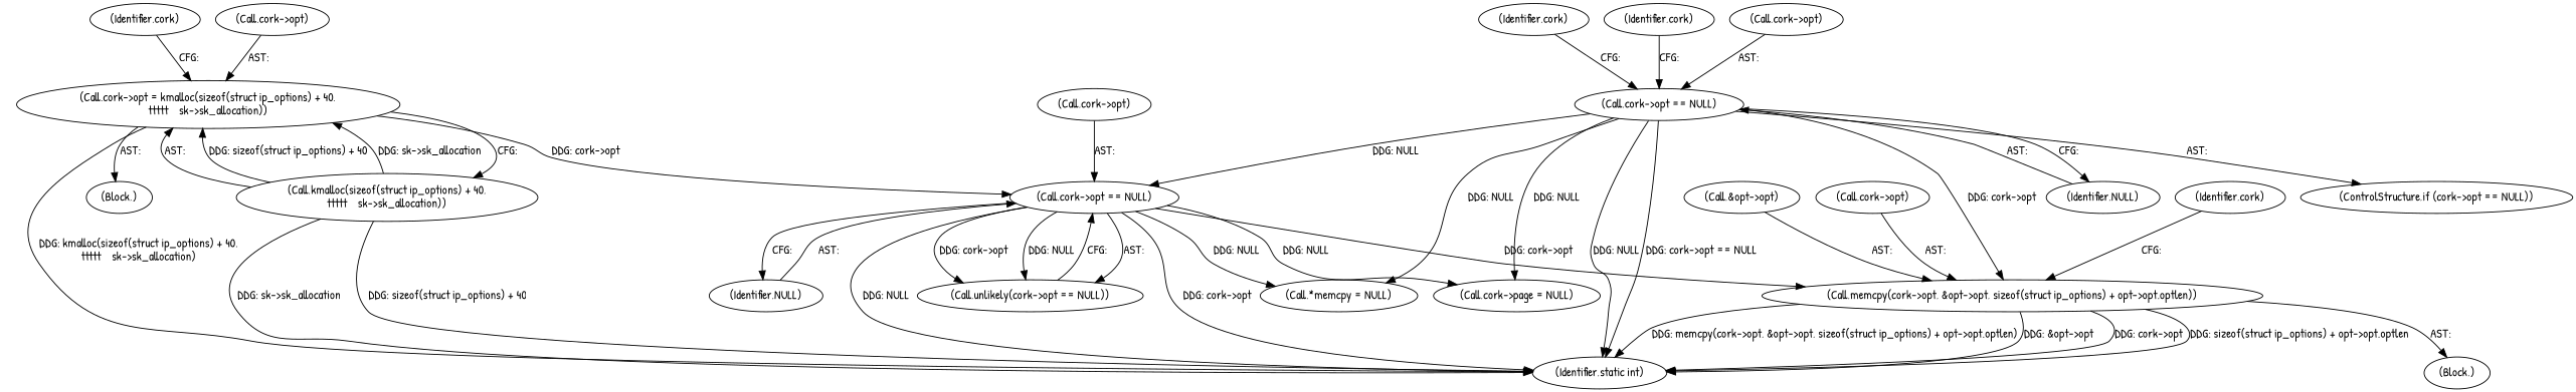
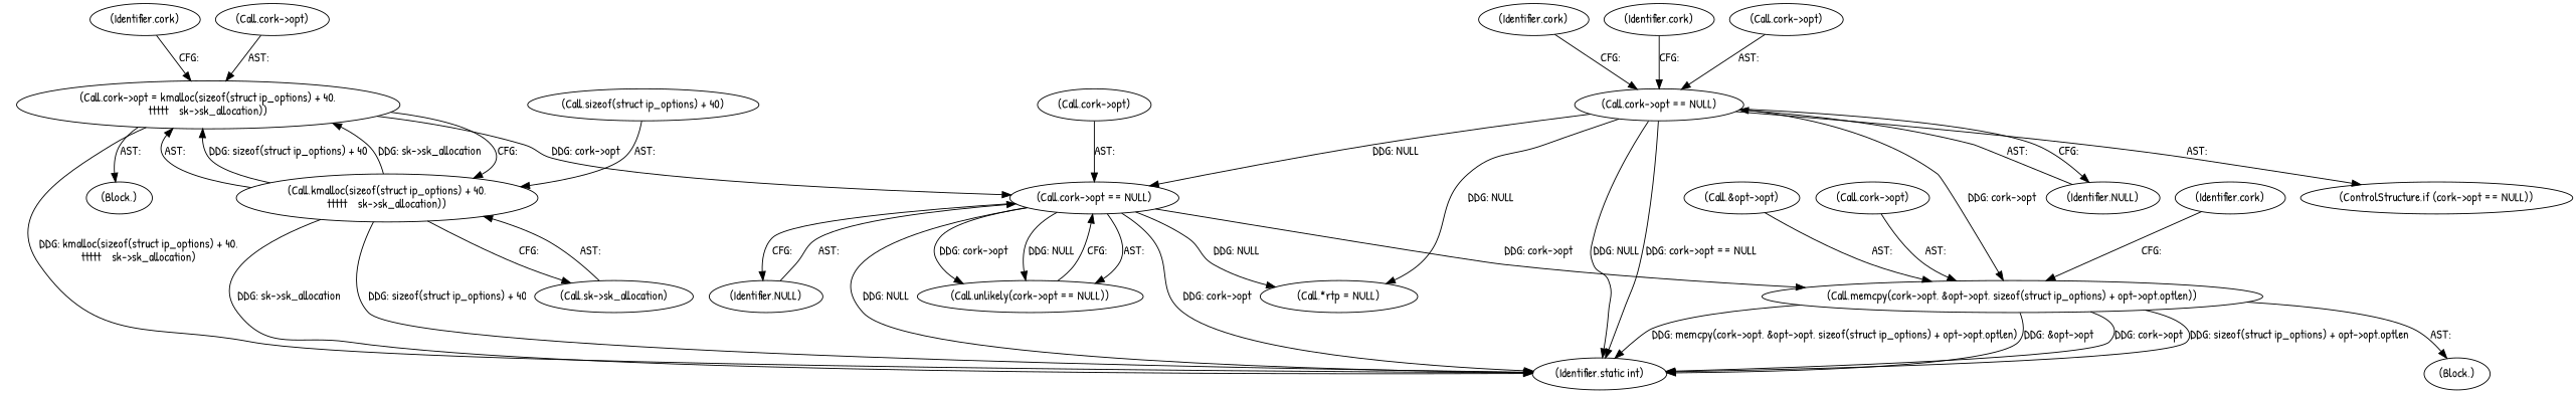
  digraph {
    fontname="Patrick Hand"
    node [fontname="Patrick Hand"]
    edge [fontname="Patrick Hand"]
    n1 [label="(Call,memcpy(cork->opt, &opt->opt, sizeof(struct ip_options) + opt->opt.optlen))"]
    n2 [label="(Identifier,static int)"]
    n3 [label="(Block,)"]
    n4 [label="(Call,cork->opt == NULL)"]
    n5 [label="(Call,cork->opt == NULL)"]
    n6 [label="(Identifier,NULL)"]
-   n7 [label="(Call,*memcpy = NULL)"]
-   n8 [label="(Call,cork->page = NULL)"]
+   n7 [label="(Call,*rtp = NULL)"]
    n9 [label="(ControlStructure,if (cork->opt == NULL))"]
    n10 [label="(Call,unlikely(cork->opt == NULL))"]
    n11 [label="(Identifier,NULL)"]
    n12 [label="(Call,cork->opt = kmalloc(sizeof(struct ip_options) + 40,\n\t\t\t\t\t    sk->sk_allocation))"]
    n13 [label="(Call,kmalloc(sizeof(struct ip_options) + 40,\n\t\t\t\t\t    sk->sk_allocation))"]
    n14 [label="(Block,)"]
+   n15 [label="(Call,sk->sk_allocation)"]
    n16 [label="(Call,&opt->opt)"]
+   n17 [label="(Call,sizeof(struct ip_options) + 40)"]
    n18 [label="(Identifier,cork)"]
    n19 [label="(Call,cork->opt)"]
    n20 [label="(Call,cork->opt)"]
    n21 [label="(Call,cork->opt)"]
    n22 [label="(Identifier,cork)"]
    n23 [label="(Identifier,cork)"]
    n24 [label="(Identifier,cork)"]
    n25 [label="(Call,cork->opt)"]
    n1 -> n2 [label="DDG: cork->opt"]
    n1 -> n2 [label="DDG: sizeof(struct ip_options) + opt->opt.optlen"]
    n1 -> n2 [label="DDG: memcpy(cork->opt, &opt->opt, sizeof(struct ip_options) + opt->opt.optlen)"]
    n1 -> n2 [label="DDG: &opt->opt"]
    n1 -> n3 [label="AST: "]
    n4 -> n1 [label="DDG: cork->opt"]
    n4 -> n2 [label="DDG: NULL"]
    n4 -> n2 [label="DDG: cork->opt == NULL"]
    n4 -> n5 [label="DDG: NULL"]
    n4 -> n6 [label="CFG: "]
    n4 -> n7 [label="DDG: NULL"]
-   n4 -> n8 [label="DDG: NULL"]
    n4 -> n9 [label="AST: "]
    n5 -> n1 [label="DDG: cork->opt"]
    n5 -> n2 [label="DDG: NULL"]
    n5 -> n2 [label="DDG: cork->opt"]
    n5 -> n7 [label="DDG: NULL"]
-   n5 -> n8 [label="DDG: NULL"]
    n5 -> n10 [label="AST: "]
    n5 -> n10 [label="DDG: cork->opt"]
    n5 -> n10 [label="DDG: NULL"]
    n5 -> n11 [label="CFG: "]
    n6 -> n4 [label="AST: "]
    n10 -> n5 [label="CFG: "]
    n11 -> n5 [label="AST: "]
    n12 -> n2 [label="DDG: kmalloc(sizeof(struct ip_options) + 40,\n\t\t\t\t\t    sk->sk_allocation)"]
    n12 -> n5 [label="DDG: cork->opt"]
    n12 -> n13 [label="CFG: "]
    n12 -> n14 [label="AST: "]
    n13 -> n2 [label="DDG: sk->sk_allocation"]
    n13 -> n2 [label="DDG: sizeof(struct ip_options) + 40"]
    n13 -> n12 [label="AST: "]
    n13 -> n12 [label="DDG: sizeof(struct ip_options) + 40"]
    n13 -> n12 [label="DDG: sk->sk_allocation"]
+   n13 -> n15 [label="CFG: "]
+   n15 -> n13 [label="AST: "]
    n16 -> n1 [label="AST: "]
+   n17 -> n13 [label="AST: "]
    n18 -> n12 [label="CFG: "]
    n19 -> n1 [label="AST: "]
    n20 -> n12 [label="AST: "]
    n21 -> n4 [label="AST: "]
    n22 -> n4 [label="CFG: "]
    n23 -> n1 [label="CFG: "]
    n24 -> n4 [label="CFG: "]
    n25 -> n5 [label="AST: "]
  }
